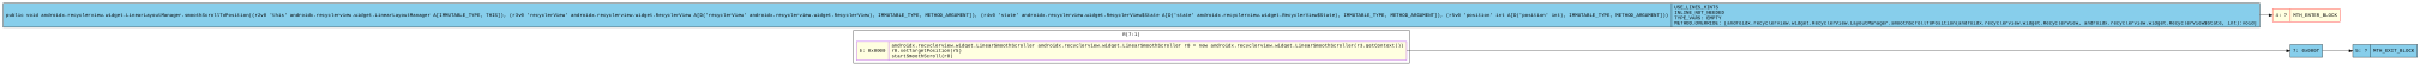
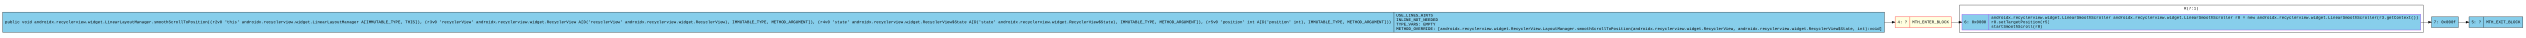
  digraph {
    fontname="Liberation Mono"
    rankdir=LR
    node [color=black fillcolor=skyblue fontname="Liberation Mono" shape=record style=filled]
    edge [fontname="Liberation Mono"]
-   n1 [color=purple fillcolor=lightyellow label="{6\:\ 0x0000|androidx.recyclerview.widget.LinearSmoothScroller androidx.recyclerview.widget.LinearSmoothScroller r0 = new androidx.recyclerview.widget.LinearSmoothScroller(r3.getContext())\lr0.setTargetPosition(r5)\lstartSmoothScroll(r0)\l}"]
+   n1 [color=purple label="{6\:\ 0x0000|androidx.recyclerview.widget.LinearSmoothScroller androidx.recyclerview.widget.LinearSmoothScroller r0 = new androidx.recyclerview.widget.LinearSmoothScroller(r3.getContext())\lr0.setTargetPosition(r5)\lstartSmoothScroll(r0)\l}"]
    n2 [label="{7\:\ 0x000f}"]
    n3 [label="{5\:\ ?|MTH_EXIT_BLOCK\l}"]
    n4 [color=red fillcolor=lightyellow label="{4\:\ ?|MTH_ENTER_BLOCK\l}"]
    n5 [label="{public void androidx.recyclerview.widget.LinearLayoutManager.smoothScrollToPosition((r2v0 'this' androidx.recyclerview.widget.LinearLayoutManager A[IMMUTABLE_TYPE, THIS]), (r3v0 'recyclerView' androidx.recyclerview.widget.RecyclerView A[D('recyclerView' androidx.recyclerview.widget.RecyclerView), IMMUTABLE_TYPE, METHOD_ARGUMENT]), (r4v0 'state' androidx.recyclerview.widget.RecyclerView$State A[D('state' androidx.recyclerview.widget.RecyclerView$State), IMMUTABLE_TYPE, METHOD_ARGUMENT]), (r5v0 'position' int A[D('position' int), IMMUTABLE_TYPE, METHOD_ARGUMENT]))  | USE_LINES_HINTS\lINLINE_NOT_NEEDED\lTYPE_VARS: EMPTY\lMETHOD_OVERRIDE: [androidx.recyclerview.widget.RecyclerView.LayoutManager.smoothScrollToPosition(androidx.recyclerview.widget.RecyclerView, androidx.recyclerview.widget.RecyclerView$State, int):void]\l}"]
    subgraph cluster_1 {
      label="R(7:1)"
      n1
    }
    n1 -> n2
    n2 -> n3
+   n4 -> n1
    n5 -> n4
  }
